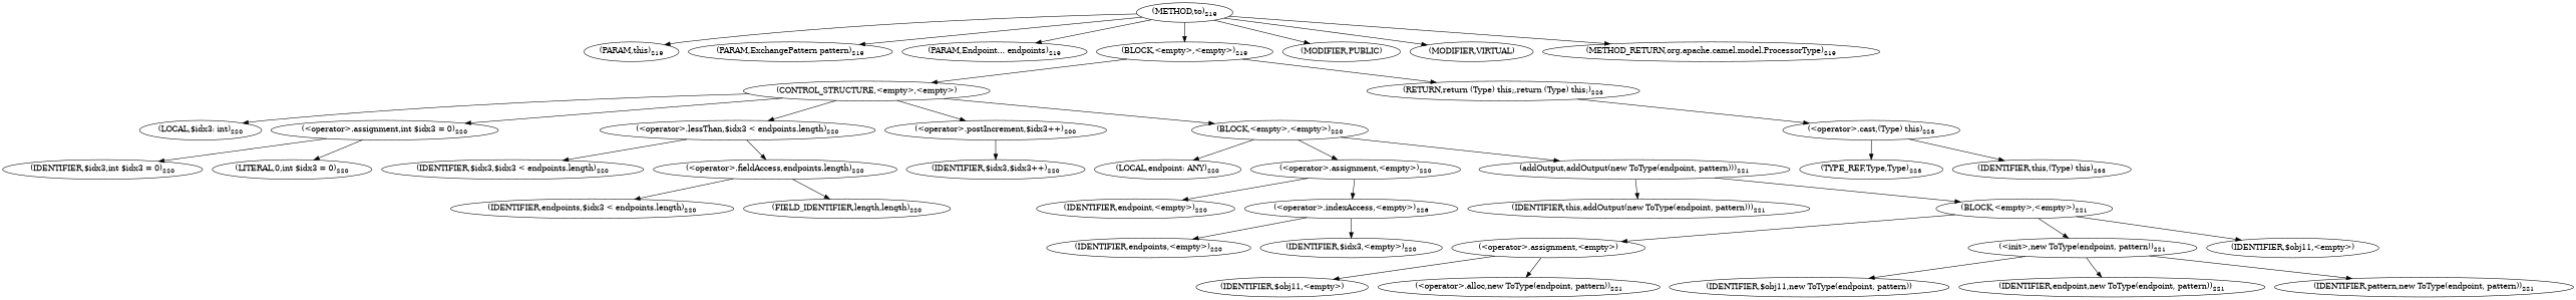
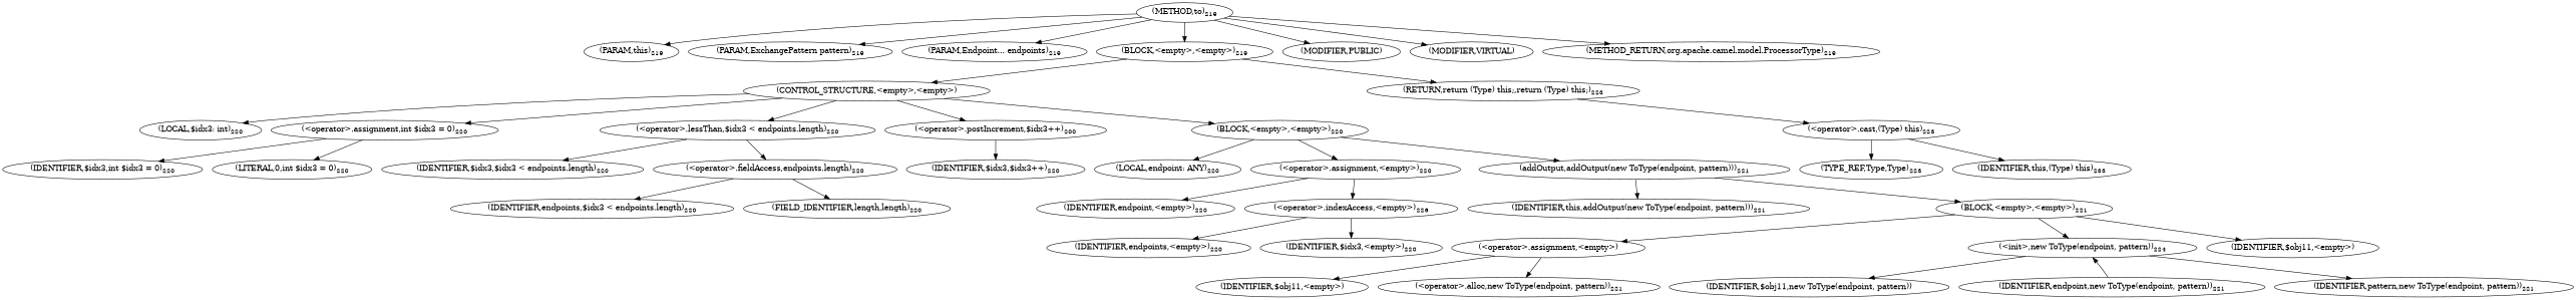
  digraph {
    n1 [label=<(METHOD,to)<SUB>219</SUB>>]
    n2 [label=<(PARAM,this)<SUB>219</SUB>>]
    n3 [label=<(PARAM,ExchangePattern pattern)<SUB>219</SUB>>]
    n4 [label=<(PARAM,Endpoint... endpoints)<SUB>219</SUB>>]
    n5 [label=<(BLOCK,&lt;empty&gt;,&lt;empty&gt;)<SUB>219</SUB>>]
    n6 [label=<(MODIFIER,PUBLIC)>]
    n7 [label=<(MODIFIER,VIRTUAL)>]
    n8 [label=<(METHOD_RETURN,org.apache.camel.model.ProcessorType)<SUB>219</SUB>>]
    n9 [label=<(CONTROL_STRUCTURE,&lt;empty&gt;,&lt;empty&gt;)>]
    n10 [label=<(RETURN,return (Type) this;,return (Type) this;)<SUB>223</SUB>>]
    n11 [label=<(LOCAL,$idx3: int)<SUB>220</SUB>>]
    n12 [label=<(&lt;operator&gt;.assignment,int $idx3 = 0)<SUB>220</SUB>>]
    n13 [label=<(&lt;operator&gt;.lessThan,$idx3 &lt; endpoints.length)<SUB>220</SUB>>]
    n14 [label=<(&lt;operator&gt;.postIncrement,$idx3++)<SUB>200</SUB>>]
    n15 [label=<(BLOCK,&lt;empty&gt;,&lt;empty&gt;)<SUB>220</SUB>>]
    n16 [label=<(&lt;operator&gt;.cast,(Type) this)<SUB>223</SUB>>]
    n17 [label=<(IDENTIFIER,$idx3,int $idx3 = 0)<SUB>220</SUB>>]
    n18 [label=<(LITERAL,0,int $idx3 = 0)<SUB>220</SUB>>]
    n19 [label=<(IDENTIFIER,$idx3,$idx3 &lt; endpoints.length)<SUB>220</SUB>>]
    n20 [label=<(&lt;operator&gt;.fieldAccess,endpoints.length)<SUB>220</SUB>>]
    n21 [label=<(IDENTIFIER,$idx3,$idx3++)<SUB>220</SUB>>]
    n22 [label=<(LOCAL,endpoint: ANY)<SUB>220</SUB>>]
    n23 [label=<(&lt;operator&gt;.assignment,&lt;empty&gt;)<SUB>220</SUB>>]
    n24 [label=<(addOutput,addOutput(new ToType(endpoint, pattern)))<SUB>221</SUB>>]
    n25 [label=<(IDENTIFIER,endpoints,$idx3 &lt; endpoints.length)<SUB>220</SUB>>]
    n26 [label=<(FIELD_IDENTIFIER,length,length)<SUB>220</SUB>>]
    n27 [label=<(IDENTIFIER,endpoint,&lt;empty&gt;)<SUB>220</SUB>>]
    n28 [label=<(&lt;operator&gt;.indexAccess,&lt;empty&gt;)<SUB>226</SUB>>]
    n29 [label=<(IDENTIFIER,this,addOutput(new ToType(endpoint, pattern)))<SUB>221</SUB>>]
    n30 [label=<(BLOCK,&lt;empty&gt;,&lt;empty&gt;)<SUB>221</SUB>>]
    n31 [label=<(IDENTIFIER,endpoints,&lt;empty&gt;)<SUB>220</SUB>>]
    n32 [label=<(IDENTIFIER,$idx3,&lt;empty&gt;)<SUB>220</SUB>>]
    n33 [label=<(&lt;operator&gt;.assignment,&lt;empty&gt;)>]
-   n34 [label=<(&lt;init&gt;,new ToType(endpoint, pattern))<SUB>221</SUB>>]
+   n34 [label=<(&lt;init&gt;,new ToType(endpoint, pattern))<SUB>224</SUB>>]
    n35 [label=<(IDENTIFIER,$obj11,&lt;empty&gt;)>]
    n36 [label=<(IDENTIFIER,$obj11,&lt;empty&gt;)>]
    n37 [label=<(&lt;operator&gt;.alloc,new ToType(endpoint, pattern))<SUB>221</SUB>>]
    n38 [label=<(IDENTIFIER,$obj11,new ToType(endpoint, pattern))>]
    n39 [label=<(IDENTIFIER,endpoint,new ToType(endpoint, pattern))<SUB>221</SUB>>]
    n40 [label=<(IDENTIFIER,pattern,new ToType(endpoint, pattern))<SUB>221</SUB>>]
    n41 [label=<(TYPE_REF,Type,Type)<SUB>223</SUB>>]
    n42 [label=<(IDENTIFIER,this,(Type) this)<SUB>233</SUB>>]
    n1 -> n2
    n1 -> n3
    n1 -> n4
    n1 -> n5
    n1 -> n6
    n1 -> n7
    n1 -> n8
    n5 -> n9
    n5 -> n10
    n9 -> n11
    n9 -> n12
    n9 -> n13
    n9 -> n14
    n9 -> n15
    n10 -> n16
    n12 -> n17
    n12 -> n18
    n13 -> n19
    n13 -> n20
    n14 -> n21
    n15 -> n22
    n15 -> n23
    n15 -> n24
    n16 -> n41
    n16 -> n42
    n20 -> n25
    n20 -> n26
    n23 -> n27
    n23 -> n28
    n24 -> n29
    n24 -> n30
    n28 -> n31
    n28 -> n32
    n30 -> n33
    n30 -> n34
    n30 -> n35
    n33 -> n36
    n33 -> n37
    n34 -> n38
-   n34 -> n39
+   n39 -> n34
    n34 -> n40
  }
